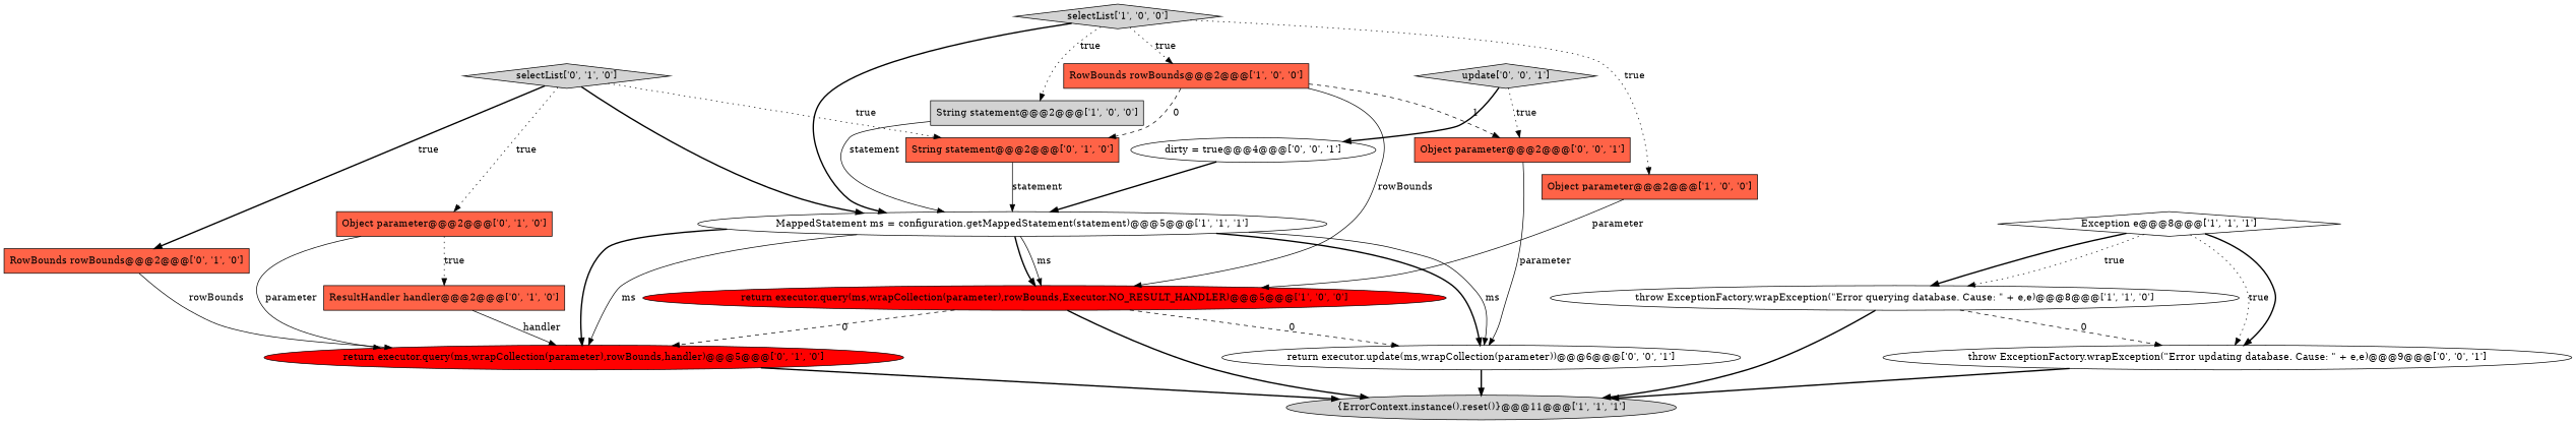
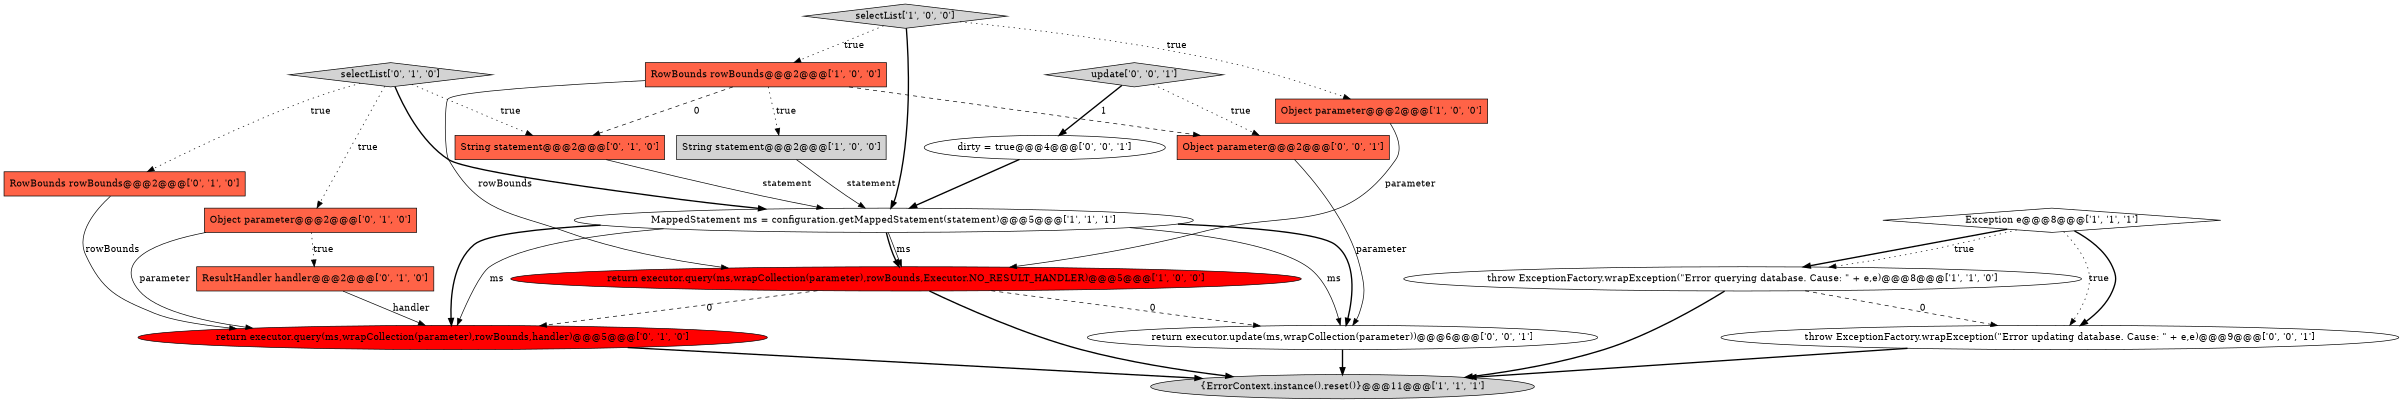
  digraph {
    node [fillcolor=tomato shape=box style=filled]
    edge [style=bold]
    n1 [fillcolor=lightgray label="String statement@@@2@@@['1', '0', '0']"]
    n2 [fillcolor=white label="MappedStatement ms = configuration.getMappedStatement(statement)@@@5@@@['1', '1', '1']" shape=ellipse]
    n3 [fillcolor=red label="return executor.query(ms,wrapCollection(parameter),rowBounds,Executor.NO_RESULT_HANDLER)@@@5@@@['1', '0', '0']" shape=ellipse]
    n4 [fillcolor=white label="return executor.update(ms,wrapCollection(parameter))@@@6@@@['0', '0', '1']" shape=ellipse]
    n5 [fillcolor=red label="return executor.query(ms,wrapCollection(parameter),rowBounds,handler)@@@5@@@['0', '1', '0']" shape=ellipse]
    n6 [label="Object parameter@@@2@@@['1', '0', '0']"]
    n7 [fillcolor=lightgray label="{ErrorContext.instance().reset()}@@@11@@@['1', '1', '1']" shape=ellipse]
    n8 [label="RowBounds rowBounds@@@2@@@['1', '0', '0']"]
    n9 [label="String statement@@@2@@@['0', '1', '0']"]
    n10 [label="Object parameter@@@2@@@['0', '0', '1']"]
    n11 [label="Object parameter@@@2@@@['0', '1', '0']"]
    n12 [label="ResultHandler handler@@@2@@@['0', '1', '0']"]
    n13 [fillcolor=white label="dirty = true@@@4@@@['0', '0', '1']" shape=ellipse]
    n14 [fillcolor=lightgray label="selectList['1', '0', '0']" shape=diamond]
    n15 [fillcolor=white label="Exception e@@@8@@@['1', '1', '1']" shape=diamond]
    n16 [fillcolor=white label="throw ExceptionFactory.wrapException(\"Error querying database. Cause: \" + e,e)@@@8@@@['1', '1', '0']" shape=ellipse]
    n17 [fillcolor=white label="throw ExceptionFactory.wrapException(\"Error updating database. Cause: \" + e,e)@@@9@@@['0', '0', '1']" shape=ellipse]
    n18 [fillcolor=lightgray label="selectList['0', '1', '0']" shape=diamond]
    n19 [label="RowBounds rowBounds@@@2@@@['0', '1', '0']"]
    n20 [fillcolor=lightgray label="update['0', '0', '1']" shape=diamond]
    n1 -> n2 [label=statement style=solid]
    n2 -> n3
    n2 -> n3 [label=ms style=solid]
    n2 -> n4
    n2 -> n4 [label=ms style=solid]
    n2 -> n5
    n2 -> n5 [label=ms style=solid]
    n3 -> n4 [label=0 style=dashed]
    n3 -> n5 [label=0 style=dashed]
    n3 -> n7
    n4 -> n7
    n5 -> n7
    n6 -> n3 [label=parameter style=solid]
    n8 -> n3 [label=rowBounds style=solid]
    n8 -> n9 [label=0 style=dashed]
    n8 -> n10 [label=1 style=dashed]
    n9 -> n2 [label=statement style=solid]
    n10 -> n4 [label=parameter style=solid]
    n11 -> n5 [label=parameter style=solid]
    n11 -> n12 [label=true style=dotted]
    n12 -> n5 [label=handler style=solid]
    n13 -> n2
-   n14 -> n1 [label=true style=dotted]
+   n8 -> n1 [label=true style=dotted]
    n14 -> n2
    n14 -> n6 [label=true style=dotted]
    n14 -> n8 [label=true style=dotted]
    n15 -> n16
    n15 -> n16 [label=true style=dotted]
    n15 -> n17 [label=true style=dotted]
    n15 -> n17
    n16 -> n7
    n16 -> n17 [label=0 style=dashed]
    n17 -> n7
    n18 -> n2
    n18 -> n9 [label=true style=dotted]
    n18 -> n11 [label=true style=dotted]
-   n18 -> n19 [label=true]
+   n18 -> n19 [label=true style=dotted]
    n19 -> n5 [label=rowBounds style=solid]
    n20 -> n10 [label=true style=dotted]
    n20 -> n13
  }
